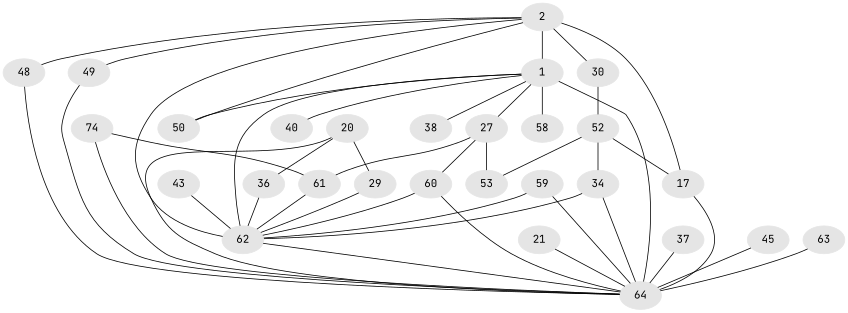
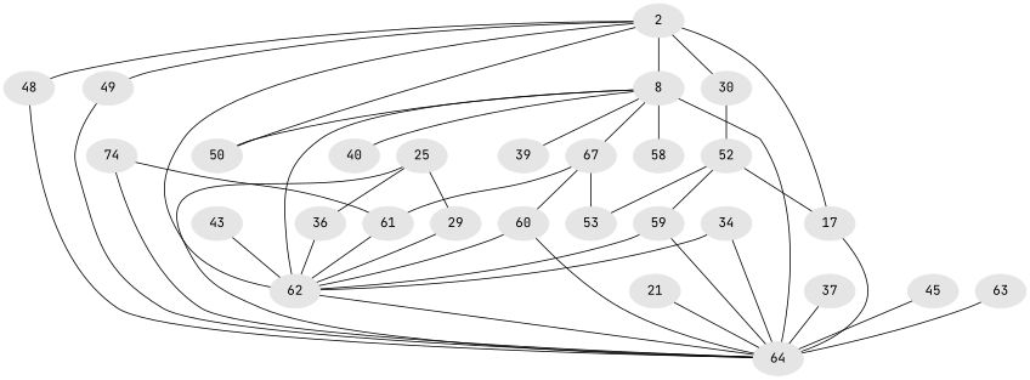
  graph {
    fontname="JetBrains Mono"
    node [color=gray90 fontname="JetBrains Mono" style=filled]
    edge [fontname="JetBrains Mono"]
    2 [super="+1"]
-   8 [super="+3+7" label=1]
+   8 [super="+3+7"]
    30
    48
    49 [super="+47"]
    50
    62 [super="+40+18+5+26"]
    17
    64 [super="+11+14+22+56+51+33+28"]
    n10 [label=40]
-   27
-   38
+   27 [label=67]
+   38 [label=39]
    58 [super="+54+55"]
    52 [super="+19+32"]
    53 [super="+42"]
    60 [super="+13"]
    61 [super="+57"]
    21
-   25 [label=20]
+   25
    29
    36
    59 [super="+35"]
    34
    37
    43
    n26 [label=74]
    45
    63
    2 -- 8 [weight=6]
    2 -- 30
    2 -- 48
    2 -- 49
    2 -- 50
    2 -- 62 [weight=5]
    2 -- 17 [weight=7]
    8 -- 50
    8 -- 62 [weight=9]
    8 -- 64 [weight=17]
    8 -- n10 [weight=2]
    8 -- 27
    8 -- 38
    8 -- 58 [weight=2]
    30 -- 52
    48 -- 64
    49 -- 64
    62 -- 64 [weight=8]
    17 -- 64
    27 -- 53 [weight=2]
    27 -- 60
    27 -- 61
    52 -- 17 [weight=4]
    52 -- 53
-   52 -- 34
+   52 -- 59
    60 -- 62
    60 -- 64 [weight=2]
    61 -- 62 [weight=3]
    21 -- 64 [weight=2]
    25 -- 64 [weight=2]
    25 -- 29
    25 -- 36
    29 -- 62
    36 -- 62
    59 -- 62
    59 -- 64
    34 -- 62
    34 -- 64
    37 -- 64 [weight=2]
    43 -- 62 [weight=2]
    n26 -- 64
    n26 -- 61
    45 -- 64 [weight=2]
    63 -- 64
  }
